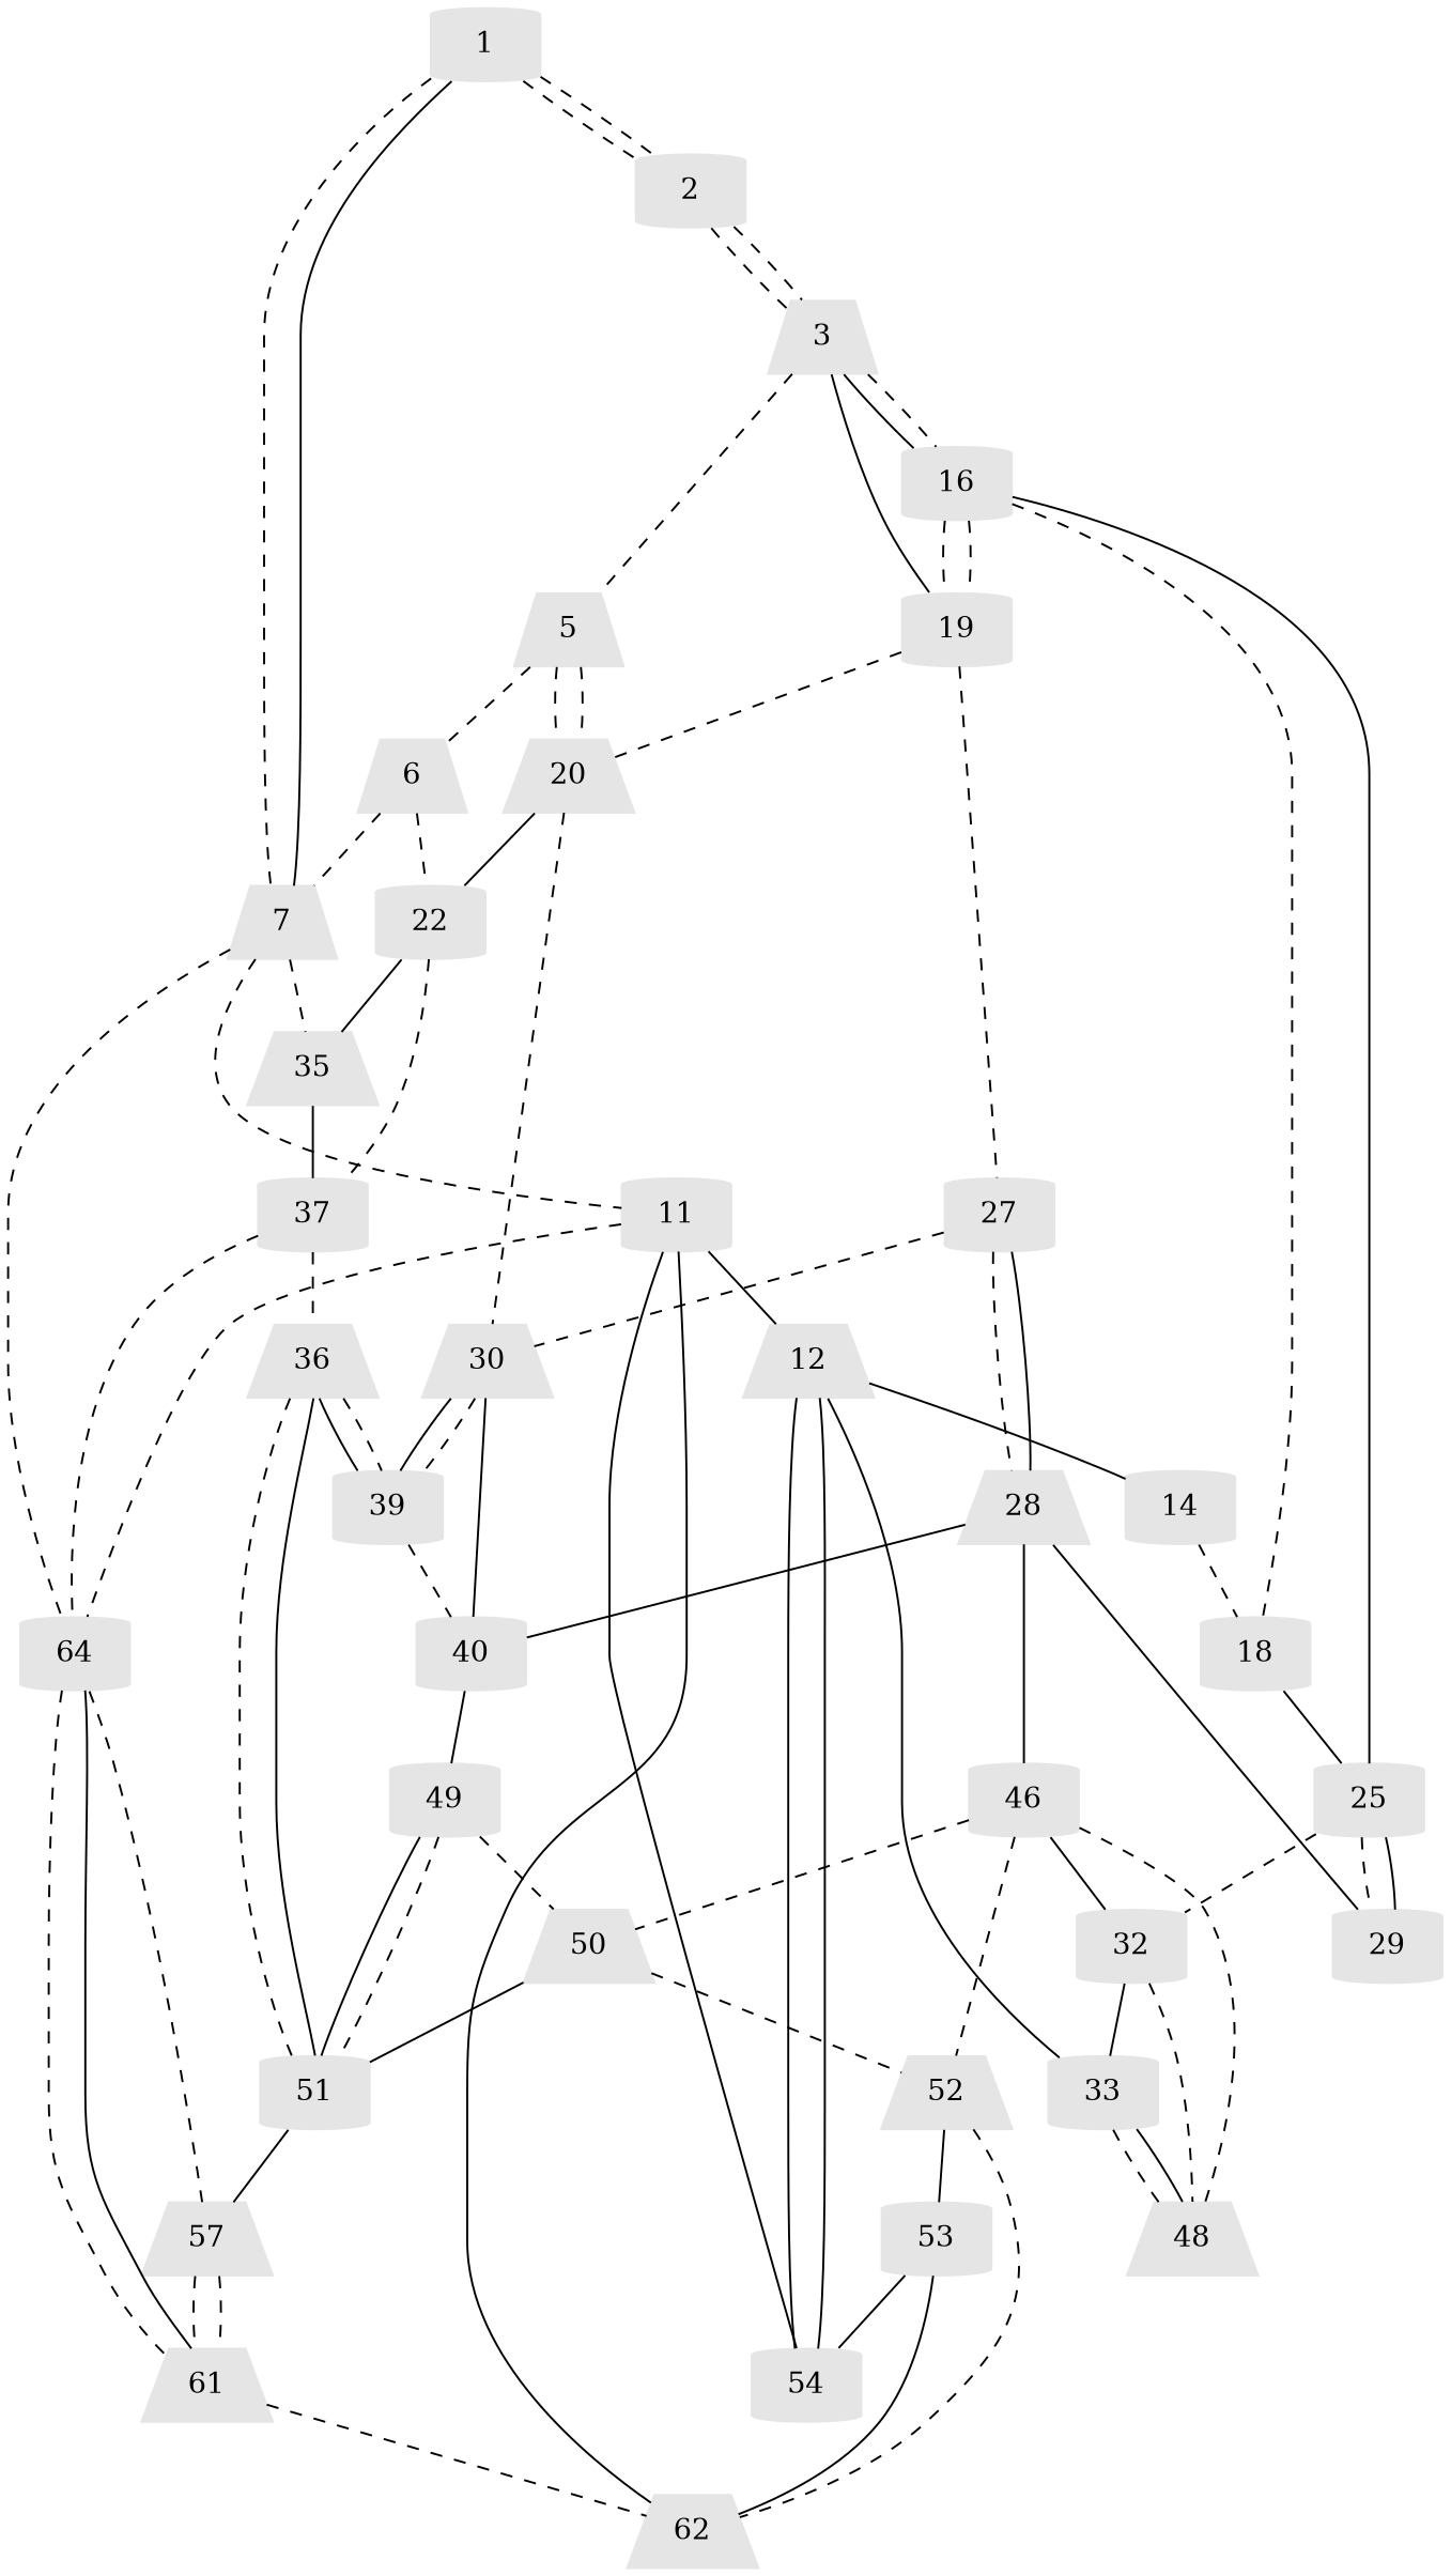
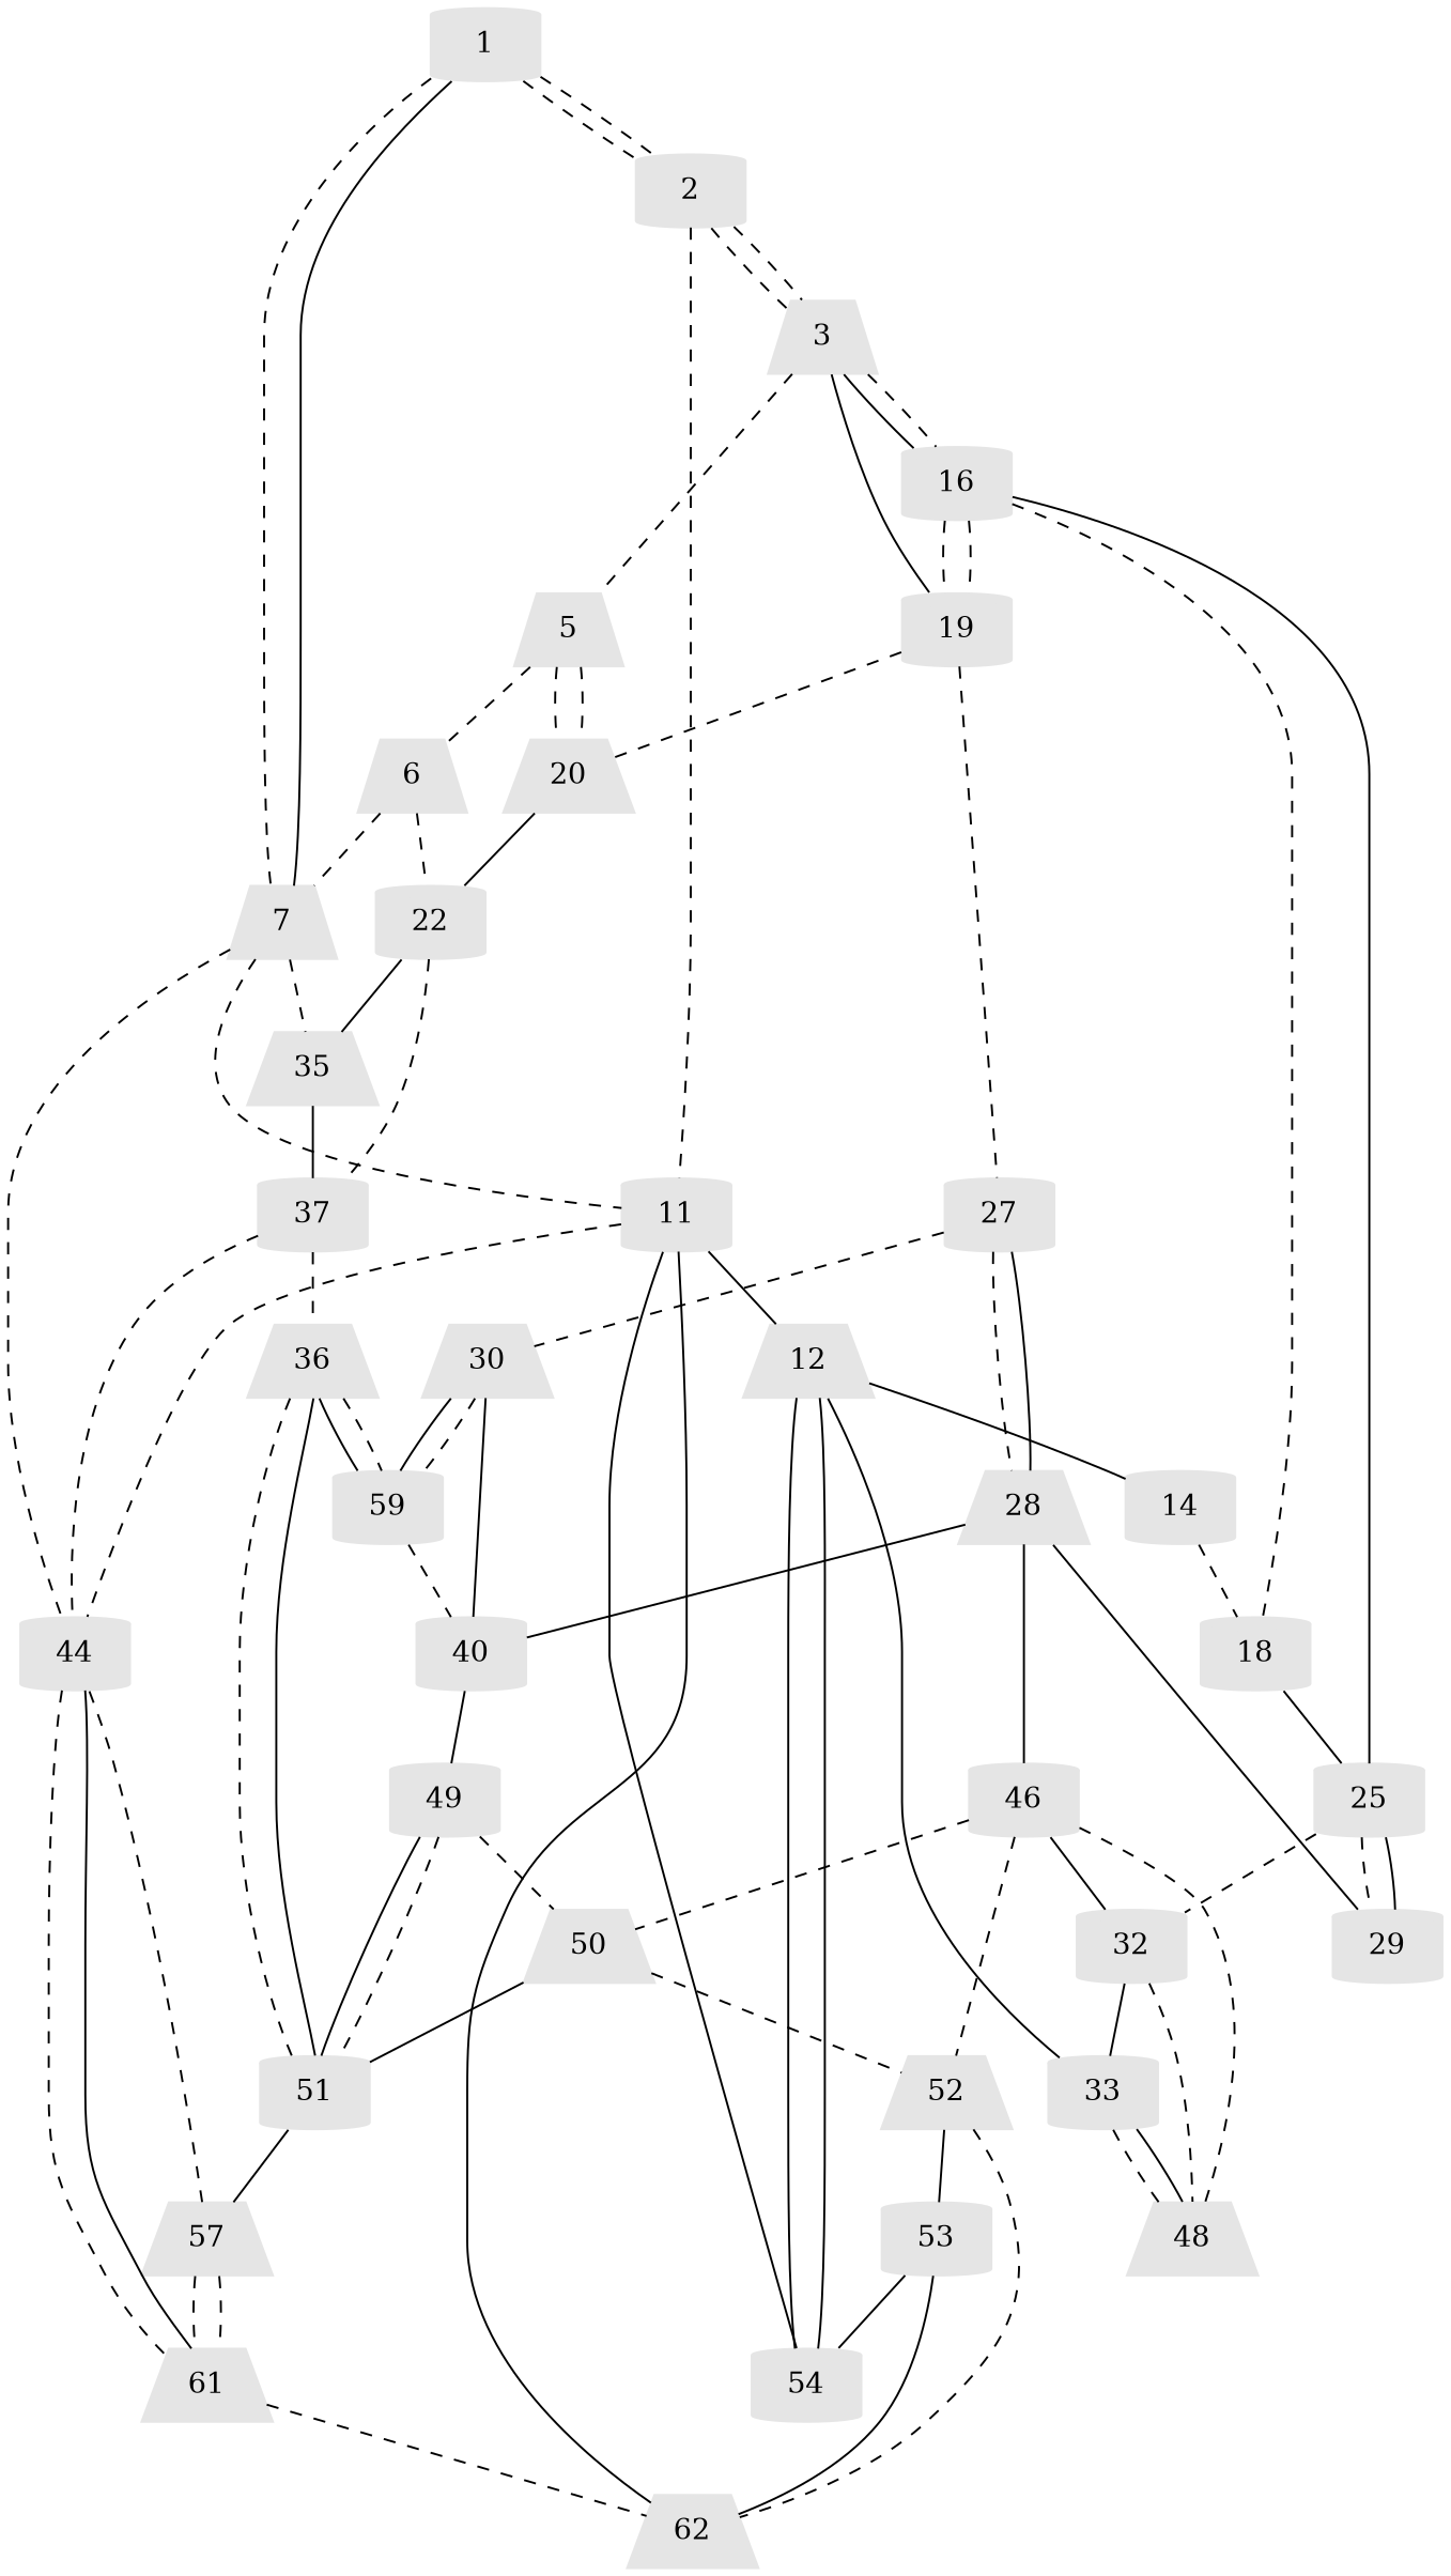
  graph {
    node [color=gray90 shape=cylinder style=filled]
    edge [style=dashed]
    2 [super="+10"]
    1
    7 [shape=trapezium super="+8"]
    3 [shape=trapezium super="+4"]
    11 [super="+56"]
    35 [shape=trapezium]
-   44 [super="+45" label=64]
+   44 [super="+45"]
    5 [shape=trapezium]
    16 [super="+17"]
    19 [super="+21"]
    12 [shape=trapezium super="+13"]
    54 [super="+55"]
    62 [shape=trapezium super="+64"]
    6 [shape=trapezium super="+9"]
    20 [shape=trapezium super="+23"]
    18 [super="+24"]
    25 [super="+26"]
    27
    22 [super="+36"]
    30 [shape=trapezium super="+31"]
    37 [super="+43"]
    57 [shape=trapezium]
    61 [shape=trapezium]
    14 [super="+15"]
    33
    48 [shape=trapezium]
    29
    32 [super="+34"]
    28 [shape=trapezium super="+41"]
    40 [super="+42"]
-   39
+   39 [label=59]
    n32 [label=36 shape=trapezium]
    46 [super="+47"]
    49
    50 [shape=trapezium super="+59"]
    52 [shape=trapezium super="+60"]
    51 [super="+58"]
    53 [super="+63"]
    2 -- 3
    2 -- 3
+   2 -- 11
    1 -- 2
    1 -- 2
    1 -- 7
    1 -- 7 [style=solid]
    7 -- 11
    7 -- 35
    7 -- 44
    3 -- 5
    3 -- 16 [style=solid]
    3 -- 16
    3 -- 19 [style=solid]
    11 -- 44
    11 -- 12 [style=solid]
    11 -- 54 [style=solid]
    11 -- 62 [style=solid]
    35 -- 37 [style=solid]
    44 -- 57
    44 -- 61
    44 -- 61 [style=solid]
    5 -- 6
    5 -- 20
    5 -- 20
    16 -- 19
    16 -- 19
    16 -- 18
    16 -- 25 [style=solid]
    19 -- 20
    19 -- 27
    12 -- 54 [style=solid]
    12 -- 54 [style=solid]
    12 -- 14 [style=solid]
    12 -- 33 [style=solid]
    6 -- 7
    6 -- 22
    20 -- 22 [style=solid]
-   20 -- 30
    18 -- 25 [style=solid]
    25 -- 29
    25 -- 29 [style=solid]
    25 -- 32
    27 -- 30
    27 -- 28
    27 -- 28 [style=solid]
    22 -- 35 [style=solid]
    22 -- 37
    30 -- 40 [style=solid]
    30 -- 39 [style=solid]
    30 -- 39
    37 -- 44
    37 -- n32
    57 -- 61
    57 -- 61
    61 -- 62
    14 -- 18 [weight=2]
    33 -- 48
    33 -- 48 [style=solid]
    32 -- 33 [style=solid]
    32 -- 48
    28 -- 29 [style=solid]
    28 -- 40 [style=solid]
    28 -- 46 [style=solid]
    40 -- 49 [style=solid]
    39 -- 40
    n32 -- 39 [style=solid]
    n32 -- 39
    n32 -- 51
    n32 -- 51 [style=solid]
    46 -- 48
    46 -- 32 [style=solid]
    46 -- 50
    46 -- 52
    49 -- 50
    49 -- 51 [style=solid]
    49 -- 51
    50 -- 52
    50 -- 51 [style=solid]
    52 -- 62
    52 -- 53 [style=solid]
    51 -- 57 [style=solid]
    53 -- 54 [style=solid weight=2]
    53 -- 62 [style=solid]
  }
